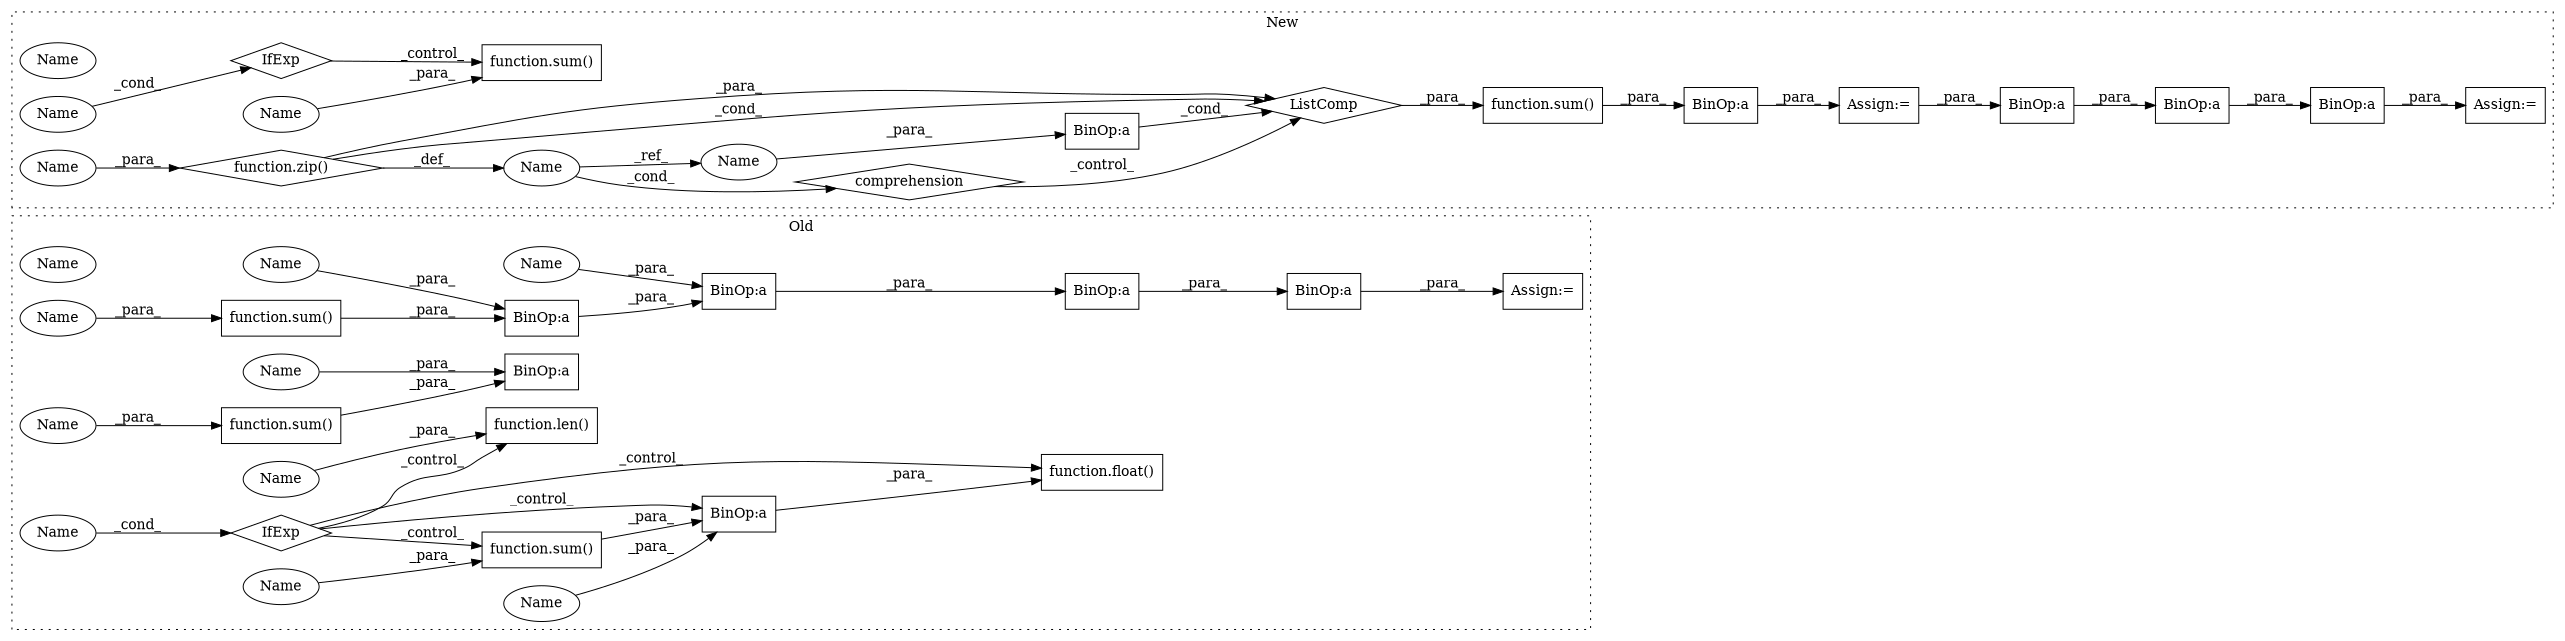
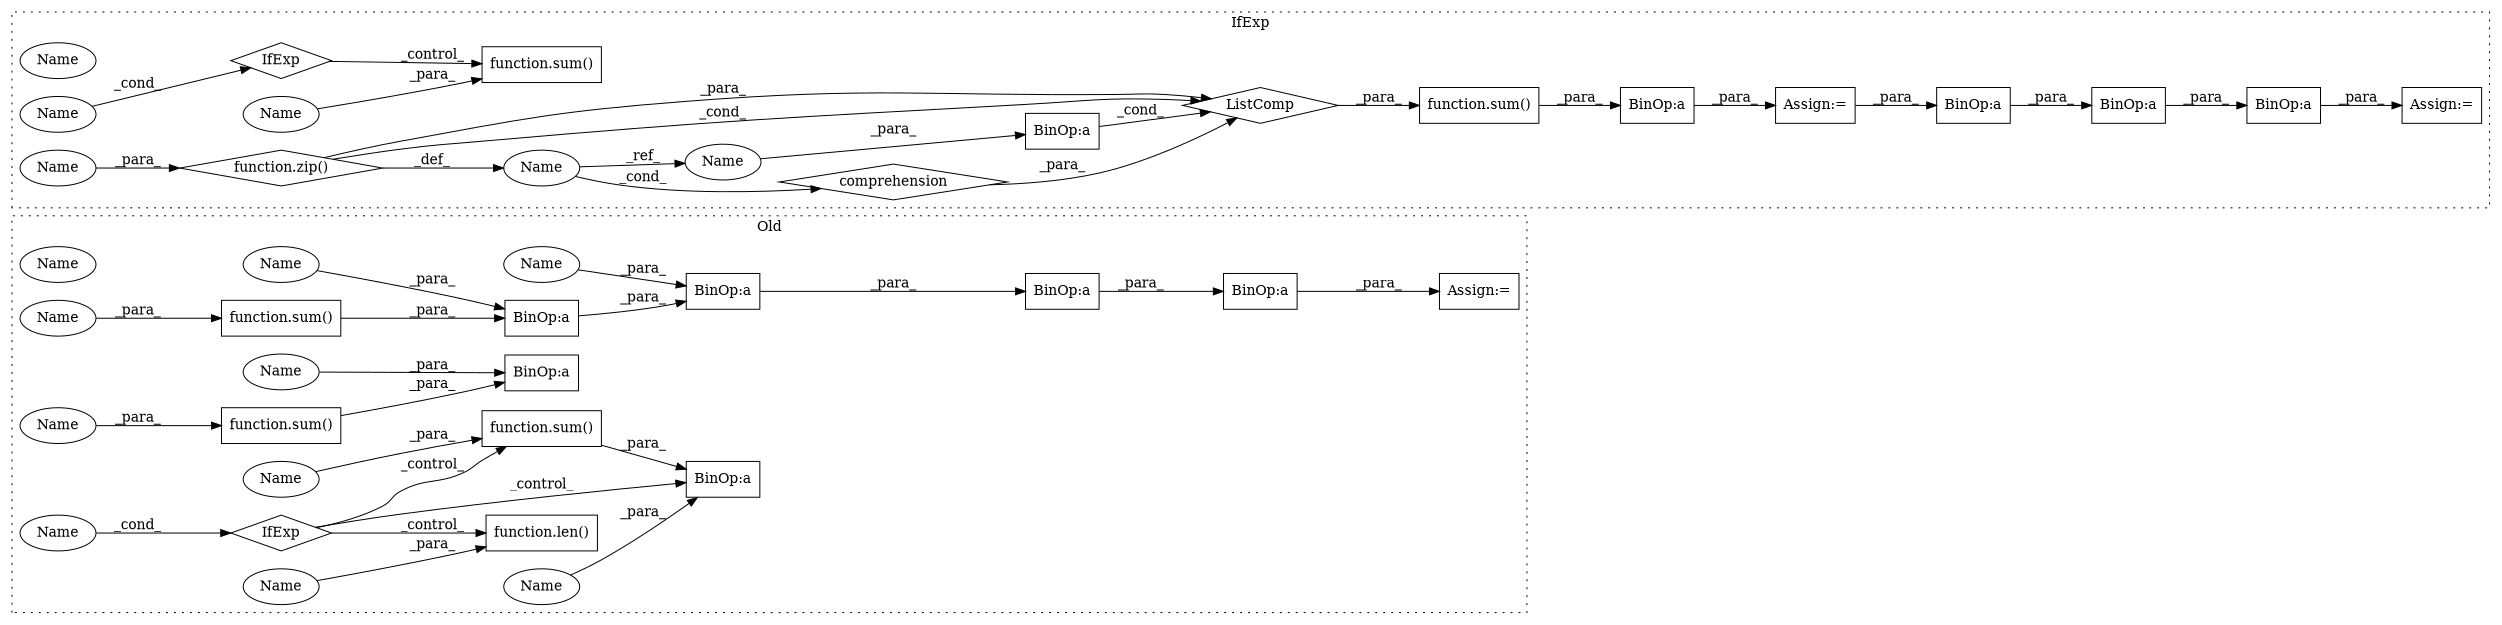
  digraph {
    rankdir=LR
    node [a=87 l=3 s=13468 shape=box]
-   n1 [a=75 l="6,1" label="function.float()" s="13662,13705"]
    n2 [a=75 l="4,1" label="function.sum()" s="13668,13685"]
    n3 [a=75 l="4,1" label="function.sum()" s="13479,13496"]
    n4 [a=82 l=40 label="BinOp:a"]
    n5 [a=82 label="BinOp:a" s=13686]
    n6 [a=51 l="12,14" label=IfExp s="13627,13648" shape=diamond]
    n7 [l=9 label=Name s=13639 shape=ellipse]
    n8 [a=75 l="4,1" label="function.len()" s="13609,13626"]
    n9 [a=82 l=28 label="BinOp:a" s=13507]
    n10 [a=82 l=11 label="BinOp:a"]
    n11 [a=82 l=19 label="BinOp:a" s=13534]
    n12 [a=82 label="BinOp:a" s=13269]
    n13 [a=68 label="Assign:=" s=13438]
    n14 [a=75 l="4,1" label="function.sum()" s="13272,13289"]
    n15 [l=16 label=Name s=13689 shape=ellipse]
    n16 [l=16 label=Name s=13508 shape=ellipse]
    n17 [l=17 label=Name s=13252 shape=ellipse]
    n18 [l=17 label=Name s=13451 shape=ellipse]
    n19 [l=13 label=Name s=13672 shape=ellipse]
    n20 [l=13 label=Name s=13276 shape=ellipse]
    n21 [l=13 label=Name s=13613 shape=ellipse]
    n22 [l=13 label=Name s=13483 shape=ellipse]
    n23 [l=9 label=Name s=13639 shape=ellipse]
    n24 [a=75 l="4,1" label="function.zip()" s="14099,14129" shape=diamond]
    n25 [a=75 l="4,1" label="function.sum()" s="14076,14131"]
    n26 [a=82 label="BinOp:a" s=14082]
    n27 [l=1 label=Name s=14094 shape=ellipse]
    n28 [a=45 label=comprehension s=14087 shape=diamond]
    n29 [a=106 l=51 label=ListComp s=14080 shape=diamond]
    n30 [a=68 label="Assign:=" s=14063]
    n31 [a=82 label="BinOp:a" s=14132]
    n32 [a=75 l="4,1" label="function.sum()" s="14176,14191"]
    n33 [a=51 l="4,6" label=IfExp s="14192,14205" shape=diamond]
    n34 [l=9 label=Name s=14196 shape=ellipse]
    n35 [a=82 l=23 label="BinOp:a" s=14432]
    n36 [a=82 label="BinOp:a" s=14432]
    n37 [a=82 l=11 label="BinOp:a" s=14454]
    n38 [a=68 label="Assign:=" s=14409]
    n39 [l=1 label=Name s=14085 shape=ellipse]
    n40 [l=9 label=Name s=14196 shape=ellipse]
    n41 [l=11 label=Name s=14180 shape=ellipse]
    n42 [l=11 label=Name s=14118 shape=ellipse]
    subgraph cluster_1 {
      label=Old
      style=dotted
-     n1
      n2
      n3
      n4
      n5
      n6
      n7
      n8
      n9
      n10
      n11
      n12
      n13
      n14
      n15
      n16
      n17
      n18
      n19
      n20
      n21
      n22
      n23
    }
    subgraph cluster_2 {
-     label=New
+     label=IfExp
      style=dotted
      n24
      n25
      n26
      n27
      n28
      n29
      n30
      n31
      n32
      n33
      n34
      n35
      n36
      n37
      n38
      n39
      n40
      n41
      n42
    }
    n2 -> n5 [label=_para_]
    n3 -> n10 [label=_para_]
    n4 -> n9 [label=_para_]
-   n5 -> n1 [label=_para_]
-   n6 -> n1 [label=_control_]
    n6 -> n2 [label=_control_]
    n6 -> n5 [label=_control_]
    n6 -> n8 [label=_control_]
    n9 -> n11 [label=_para_]
    n10 -> n4 [label=_para_]
    n11 -> n13 [label=_para_]
    n14 -> n12 [label=_para_]
    n15 -> n5 [label=_para_]
    n16 -> n4 [label=_para_]
    n17 -> n12 [label=_para_]
    n18 -> n10 [label=_para_]
    n19 -> n2 [label=_para_]
    n20 -> n14 [label=_para_]
    n21 -> n8 [label=_para_]
    n22 -> n3 [label=_para_]
    n23 -> n6 [label=_cond_]
    n24 -> n27 [label=_def_]
    n24 -> n29 [label=_cond_]
    n24 -> n29 [label=_para_]
    n25 -> n31 [label=_para_]
    n26 -> n29 [label=_cond_]
    n27 -> n28 [label=_cond_]
    n27 -> n39 [label=_ref_]
-   n28 -> n29 [label=_control_]
+   n28 -> n29 [label=_para_]
    n29 -> n25 [label=_para_]
    n30 -> n36 [label=_para_]
    n31 -> n30 [label=_para_]
    n33 -> n32 [label=_control_]
    n35 -> n37 [label=_para_]
    n36 -> n35 [label=_para_]
    n37 -> n38 [label=_para_]
    n39 -> n26 [label=_para_]
    n40 -> n33 [label=_cond_]
    n41 -> n32 [label=_para_]
    n42 -> n24 [label=_para_]
  }
